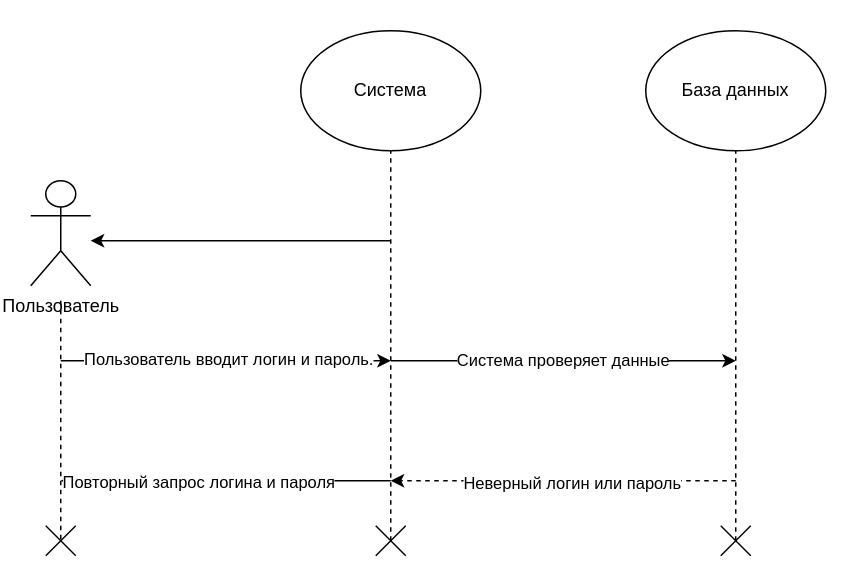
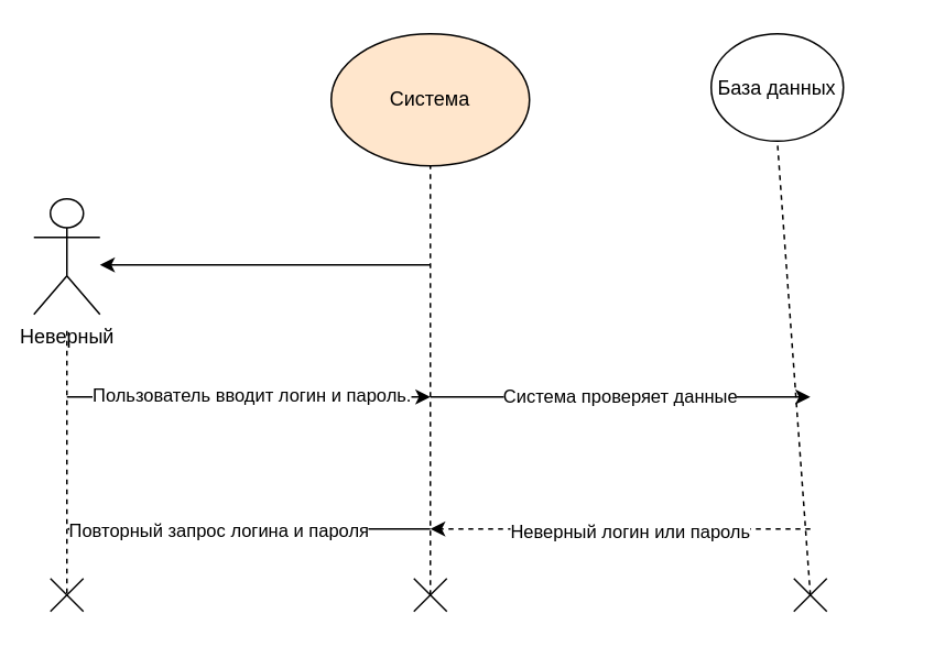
  <mxCell id="0" />
  <mxCell id="1" parent="0" />
- <mxCell id="2" value="Пользователь" style="shape=umlActor;verticalLabelPosition=bottom;verticalAlign=top;html=1;outlineConnect=0;" vertex="1" parent="1"><mxGeometry x="20" y="120" width="40" height="70" as="geometry" /></mxCell>
- <mxCell id="3" value="&lt;div&gt;Система&lt;/div&gt;" style="ellipse;whiteSpace=wrap;html=1;" vertex="1" parent="1"><mxGeometry x="200" y="20" width="120" height="80" as="geometry" /></mxCell>
- <mxCell id="4" value="База данных" style="ellipse;whiteSpace=wrap;html=1;" vertex="1" parent="1"><mxGeometry x="430" y="20" width="120" height="80" as="geometry" /></mxCell>
+ <mxCell id="2" value="Неверный" style="shape=umlActor;verticalLabelPosition=bottom;verticalAlign=top;html=1;outlineConnect=0;" vertex="1" parent="1"><mxGeometry x="20" y="120" width="40" height="70" as="geometry" /></mxCell>
+ <mxCell id="3" value="&lt;div&gt;Система&lt;/div&gt;" style="ellipse;whiteSpace=wrap;html=1;fillColor=#ffe6cc;" vertex="1" parent="1"><mxGeometry x="200" y="20" width="120" height="80" as="geometry" /></mxCell>
+ <mxCell id="4" value="База данных" style="ellipse;whiteSpace=wrap;html=1;" vertex="1" parent="1"><mxGeometry x="430" y="20" width="80" height="65" as="geometry" /></mxCell>
  <mxCell id="5" value="" style="endArrow=none;dashed=1;html=1;rounded=0;" edge="1" parent="1"><mxGeometry width="50" height="50" relative="1" as="geometry"><mxPoint x="40" y="200" as="sourcePoint" /><mxPoint x="40" y="360" as="targetPoint" /></mxGeometry></mxCell>
  <mxCell id="6" value="" style="endArrow=none;dashed=1;html=1;rounded=0;entryX=0.5;entryY=1;entryDx=0;entryDy=0;" edge="1" parent="1" target="3"><mxGeometry width="50" height="50" relative="1" as="geometry"><mxPoint x="260" y="360" as="sourcePoint" /><mxPoint x="290" y="190" as="targetPoint" /></mxGeometry></mxCell>
  <mxCell id="7" value="" style="endArrow=none;dashed=1;html=1;rounded=0;entryX=0.5;entryY=1;entryDx=0;entryDy=0;" edge="1" parent="1" target="4"><mxGeometry width="50" height="50" relative="1" as="geometry"><mxPoint x="490" y="360" as="sourcePoint" /><mxPoint x="290" y="190" as="targetPoint" /></mxGeometry></mxCell>
  <mxCell id="8" value="Система проверяет данные" style="endArrow=classic;html=1;rounded=0;" edge="1" parent="1"><mxGeometry width="50" height="50" relative="1" as="geometry"><mxPoint x="260" y="240" as="sourcePoint" /><mxPoint x="490" y="240" as="targetPoint" /></mxGeometry></mxCell>
  <mxCell id="9" value="" style="endArrow=classic;html=1;rounded=0;" edge="1" parent="1"><mxGeometry width="50" height="50" relative="1" as="geometry"><mxPoint x="40" y="240" as="sourcePoint" /><mxPoint x="260" y="240" as="targetPoint" /></mxGeometry></mxCell>
  <mxCell id="10" value="Пользователь вводит логин и пароль." style="edgeLabel;html=1;align=center;verticalAlign=middle;resizable=0;points=[];" vertex="1" connectable="0" parent="9"><mxGeometry x="0.008" y="2" relative="1" as="geometry"><mxPoint as="offset" /></mxGeometry></mxCell>
  <mxCell id="11" value="" style="endArrow=classic;html=1;rounded=0;" edge="1" parent="1"><mxGeometry width="50" height="50" relative="1" as="geometry"><mxPoint x="260" y="160" as="sourcePoint" /><mxPoint x="60" y="160" as="targetPoint" /></mxGeometry></mxCell>
  <mxCell id="12" value="" style="endArrow=classic;html=1;rounded=0;dashed=1;" edge="1" parent="1"><mxGeometry width="50" height="50" relative="1" as="geometry"><mxPoint x="490" y="320" as="sourcePoint" /><mxPoint x="260" y="320" as="targetPoint" /></mxGeometry></mxCell>
  <mxCell id="13" value="Неверный логин или пароль" style="edgeLabel;html=1;align=center;verticalAlign=middle;resizable=0;points=[];" vertex="1" connectable="0" parent="12"><mxGeometry x="-0.043" y="1" relative="1" as="geometry"><mxPoint as="offset" /></mxGeometry></mxCell>
  <mxCell id="14" value="" style="endArrow=classic;html=1;rounded=0;" edge="1" parent="1"><mxGeometry width="50" height="50" relative="1" as="geometry"><mxPoint x="260" y="320" as="sourcePoint" /><mxPoint x="40" y="320" as="targetPoint" /></mxGeometry></mxCell>
  <mxCell id="15" value="Повторный запрос логина и пароля" style="edgeLabel;html=1;align=center;verticalAlign=middle;resizable=0;points=[];" vertex="1" connectable="0" parent="14"><mxGeometry x="0.174" relative="1" as="geometry"><mxPoint as="offset" /></mxGeometry></mxCell>
  <mxCell id="16" value="" style="endArrow=none;html=1;rounded=0;" edge="1" parent="1"><mxGeometry width="50" height="50" relative="1" as="geometry"><mxPoint x="30" y="350" as="sourcePoint" /><mxPoint x="50" y="370" as="targetPoint" /></mxGeometry></mxCell>
  <mxCell id="17" value="" style="endArrow=none;html=1;rounded=0;" edge="1" parent="1"><mxGeometry width="50" height="50" relative="1" as="geometry"><mxPoint x="30" y="370" as="sourcePoint" /><mxPoint x="50" y="350" as="targetPoint" /></mxGeometry></mxCell>
  <mxCell id="18" value="" style="endArrow=none;html=1;rounded=0;" edge="1" parent="1"><mxGeometry width="50" height="50" relative="1" as="geometry"><mxPoint x="250" y="350" as="sourcePoint" /><mxPoint x="270" y="370" as="targetPoint" /></mxGeometry></mxCell>
  <mxCell id="19" value="" style="endArrow=none;html=1;rounded=0;" edge="1" parent="1"><mxGeometry width="50" height="50" relative="1" as="geometry"><mxPoint x="250" y="370" as="sourcePoint" /><mxPoint x="270" y="350" as="targetPoint" /></mxGeometry></mxCell>
  <mxCell id="20" value="" style="endArrow=none;html=1;rounded=0;" edge="1" parent="1"><mxGeometry width="50" height="50" relative="1" as="geometry"><mxPoint x="480" y="350" as="sourcePoint" /><mxPoint x="500" y="370" as="targetPoint" /></mxGeometry></mxCell>
  <mxCell id="21" value="" style="endArrow=none;html=1;rounded=0;" edge="1" parent="1"><mxGeometry width="50" height="50" relative="1" as="geometry"><mxPoint x="480" y="370" as="sourcePoint" /><mxPoint x="500" y="350" as="targetPoint" /></mxGeometry></mxCell>
